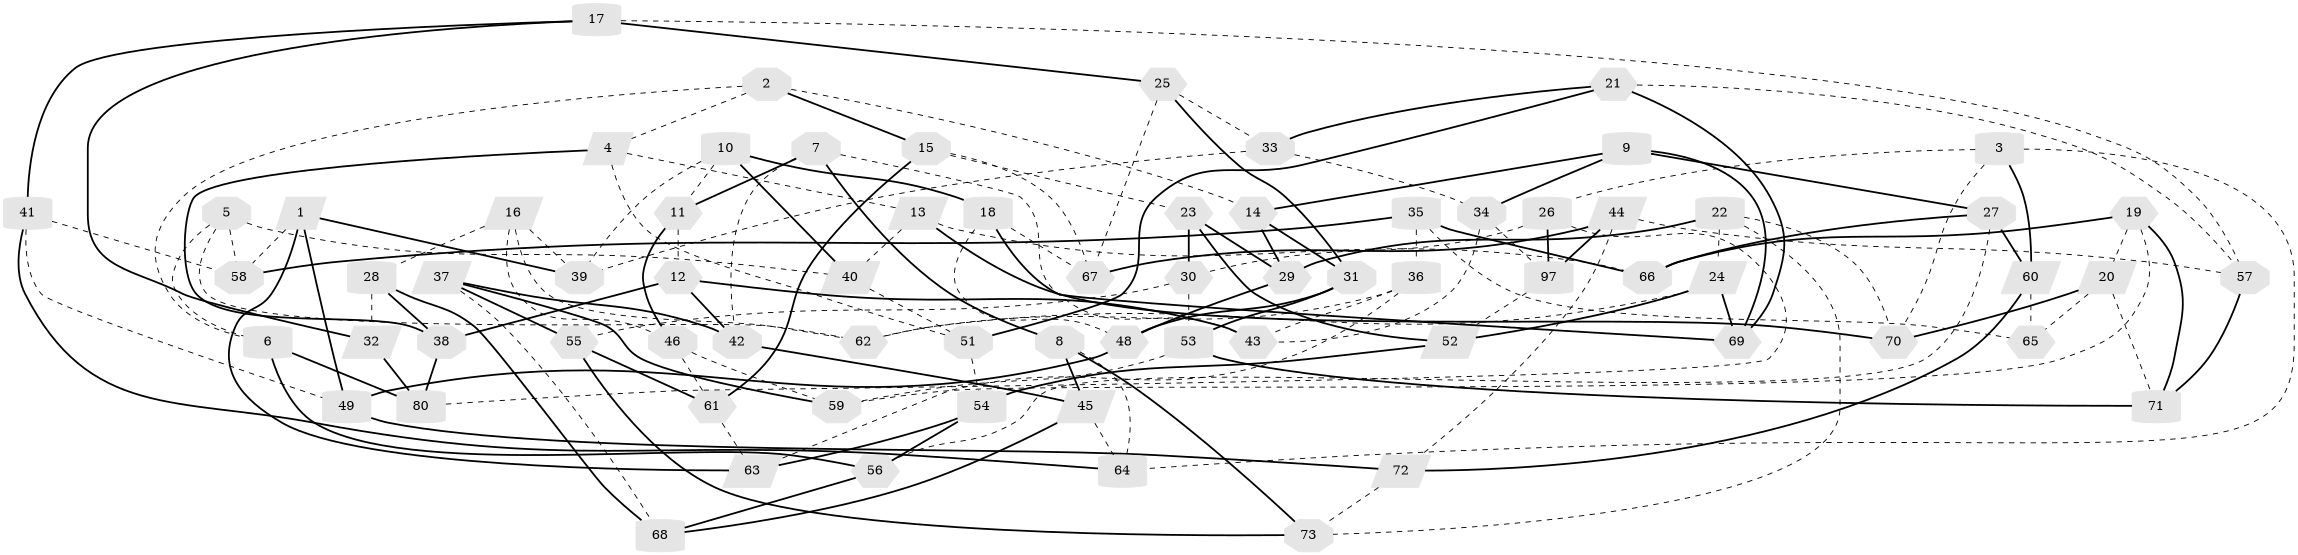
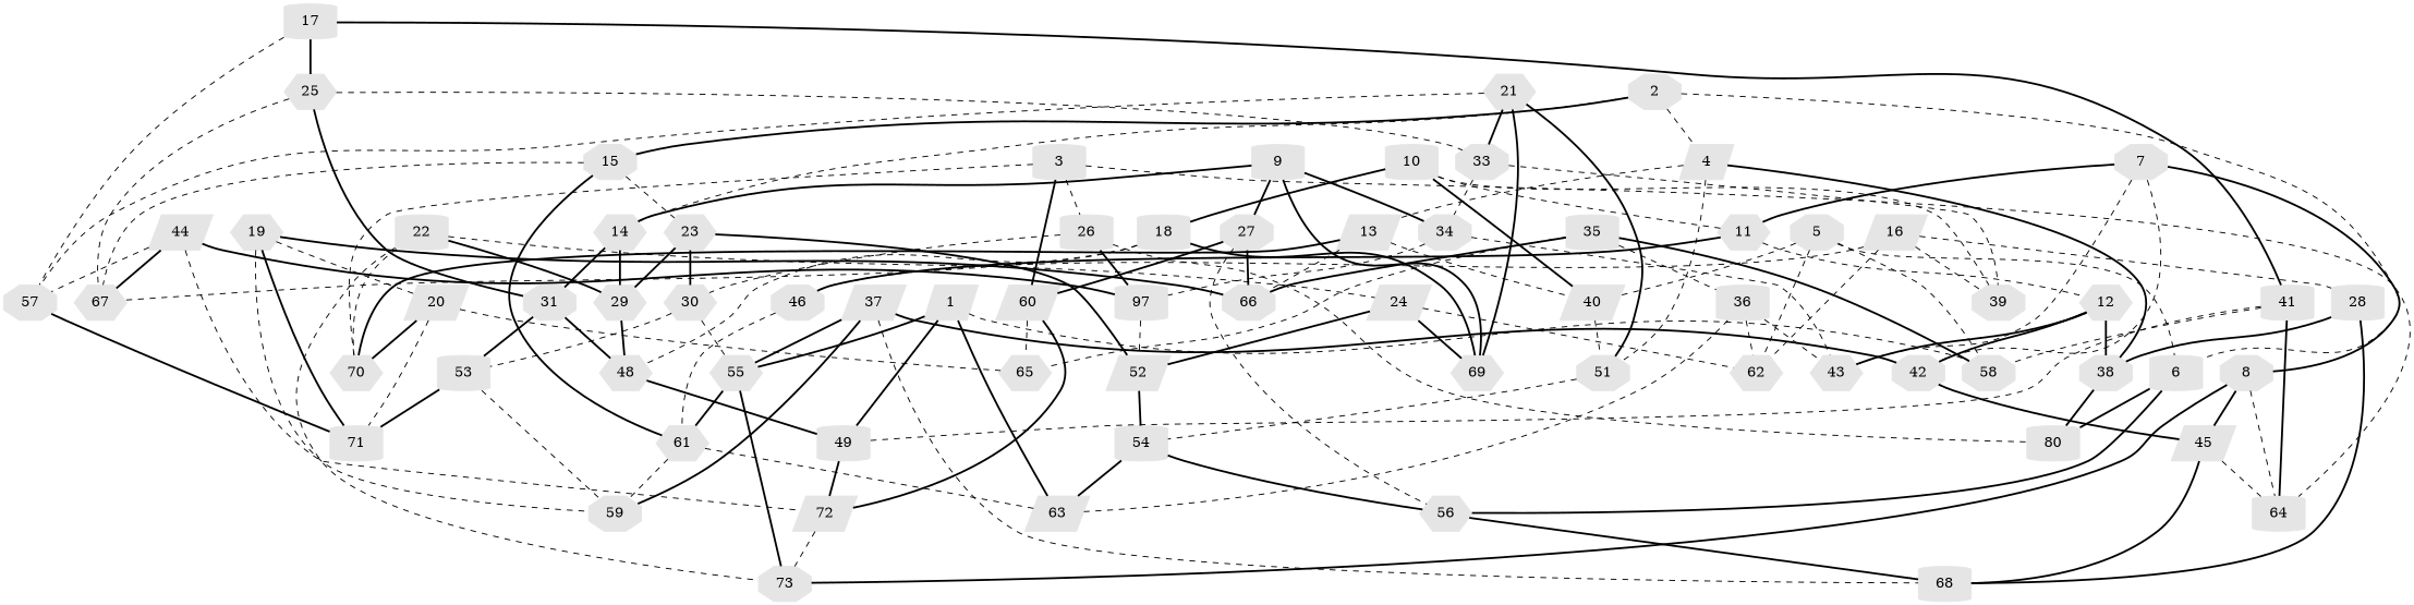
  graph {
    node [color=gray90 shape=cylinder style=filled]
    edge [style=bold]
    1 [shape=parallelogram]
    39 [shape=octagon]
    49
    58 [shape=octagon]
    63 [shape=parallelogram]
    72 [shape=parallelogram]
    2 [shape=octagon]
    4 [shape=parallelogram]
    6
    14 [shape=hexagon]
    15 [shape=octagon]
    13 [shape=parallelogram]
    38 [shape=octagon]
    51 [shape=octagon]
    n15 [label=80]
    56 [shape=hexagon]
    29 [shape=hexagon]
    31 [shape=octagon]
    23 [shape=hexagon]
    61 [shape=hexagon]
    67 [shape=hexagon]
    3
    26
    60 [shape=parallelogram]
    64
    70 [shape=hexagon]
    30 [shape=hexagon]
    n28 [label=97]
    65 [shape=hexagon]
    40 [shape=parallelogram]
    66 [shape=octagon]
    54
    5 [shape=octagon]
    62 [shape=hexagon]
    68
    7 [shape=octagon]
    8 [shape=octagon]
    11 [shape=hexagon]
    42 [shape=octagon]
    43 [shape=hexagon]
    45 [shape=parallelogram]
    73 [shape=octagon]
    12 [shape=hexagon]
    46 [shape=octagon]
    9
    27 [shape=octagon]
    34 [shape=octagon]
    69 [shape=hexagon]
    10
    18
    48 [shape=hexagon]
    59 [shape=octagon]
    53
    52 [shape=parallelogram]
    16 [shape=parallelogram]
    28
-   32 [shape=parallelogram]
    25 [shape=hexagon]
    17
    41
    57 [shape=octagon]
    33 [shape=octagon]
    71
    19 [shape=hexagon]
    20 [shape=parallelogram]
    21 [shape=hexagon]
    22
    24 [shape=parallelogram]
    55 [shape=hexagon]
    35
    36
    37 [shape=parallelogram]
    44 [shape=parallelogram]
-   1 -- 39
+   1 -- 55
    1 -- 49
    1 -- 58 [style=dashed]
    1 -- 63
    49 -- 72
    72 -- 73 [style=dashed]
    2 -- 4 [style=dashed]
    2 -- 6 [style=dashed]
    2 -- 14 [style=dashed]
    2 -- 15
    4 -- 13 [style=dashed]
    4 -- 38
    4 -- 51 [style=dashed]
    6 -- n15
    6 -- 56
    14 -- 29
    14 -- 31
    15 -- 23 [style=dashed]
    15 -- 61
    15 -- 67 [style=dashed]
    13 -- 70
    13 -- 40 [style=dashed]
    13 -- 66 [style=dashed]
    38 -- n15
    51 -- 54 [style=dashed]
    56 -- 68
    29 -- 48
    31 -- 48
    31 -- 53
    23 -- 29
    23 -- 30
    23 -- 52
    61 -- 63 [style=dashed]
    3 -- 26 [style=dashed]
    3 -- 60
    3 -- 64 [style=dashed]
    3 -- 70 [style=dashed]
    26 -- n15 [style=dashed]
    26 -- 30 [style=dashed]
    26 -- n28
    60 -- 72
    60 -- 65 [style=dashed]
    30 -- 53 [style=dashed]
    30 -- 55 [style=dashed]
    n28 -- 52 [style=dashed]
    40 -- 51 [style=dashed]
    54 -- 63
    54 -- 56
    5 -- 58 [style=dashed]
    5 -- 6 [style=dashed]
    5 -- 40 [style=dashed]
    5 -- 62 [style=dashed]
    7 -- 8
    7 -- 11
    7 -- 42 [style=dashed]
    7 -- 43 [style=dashed]
    8 -- 64 [style=dashed]
    8 -- 45
    8 -- 73
    11 -- 12 [style=dashed]
    11 -- 46
    42 -- 45
    45 -- 64 [style=dashed]
    45 -- 68
    12 -- 38
    12 -- 42
    12 -- 43
    46 -- 61 [style=dashed]
-   46 -- 59 [style=dashed]
+   61 -- 59 [style=dashed]
    9 -- 14
    9 -- 27
    9 -- 34
    9 -- 69
    27 -- 56 [style=dashed]
    27 -- 60
    27 -- 66
    34 -- n28 [style=dashed]
    34 -- 43 [style=dashed]
    10 -- 39 [style=dashed]
    10 -- 40
    10 -- 11 [style=dashed]
    10 -- 18
    18 -- 67 [style=dashed]
    18 -- 69
    18 -- 48 [style=dashed]
    48 -- 49
    53 -- 59 [style=dashed]
    53 -- 71
    52 -- 54
    16 -- 39 [style=dashed]
    16 -- 62 [style=dashed]
    16 -- 46 [style=dashed]
    16 -- 28 [style=dashed]
    28 -- 38
    28 -- 68
-   28 -- 32 [style=dashed]
-   32 -- n15
    25 -- 31
    25 -- 67 [style=dashed]
    25 -- 33 [style=dashed]
-   17 -- 32
    17 -- 25
    17 -- 41
    17 -- 57 [style=dashed]
    41 -- 49 [style=dashed]
    41 -- 58 [style=dashed]
    41 -- 64
    57 -- 71
    33 -- 39 [style=dashed]
    33 -- 34 [style=dashed]
    19 -- 66
    19 -- 59 [style=dashed]
    19 -- 71
    19 -- 20 [style=dashed]
    20 -- 70
    20 -- 65 [style=dashed]
    20 -- 71 [style=dashed]
    21 -- 51
    21 -- 69
    21 -- 57 [style=dashed]
    21 -- 33
    22 -- 29
    22 -- 70 [style=dashed]
    22 -- 73 [style=dashed]
    22 -- 24 [style=dashed]
    24 -- 62 [style=dashed]
    24 -- 69
    24 -- 52
    55 -- 61
    55 -- 73
    35 -- 58
    35 -- 65 [style=dashed]
    35 -- 66
    35 -- 36 [style=dashed]
    36 -- 63 [style=dashed]
    36 -- 62 [style=dashed]
    36 -- 43 [style=dashed]
    37 -- 68 [style=dashed]
    37 -- 42
    37 -- 59
    37 -- 55
    44 -- 72 [style=dashed]
    44 -- 67
    44 -- n28
    44 -- 57 [style=dashed]
  }
